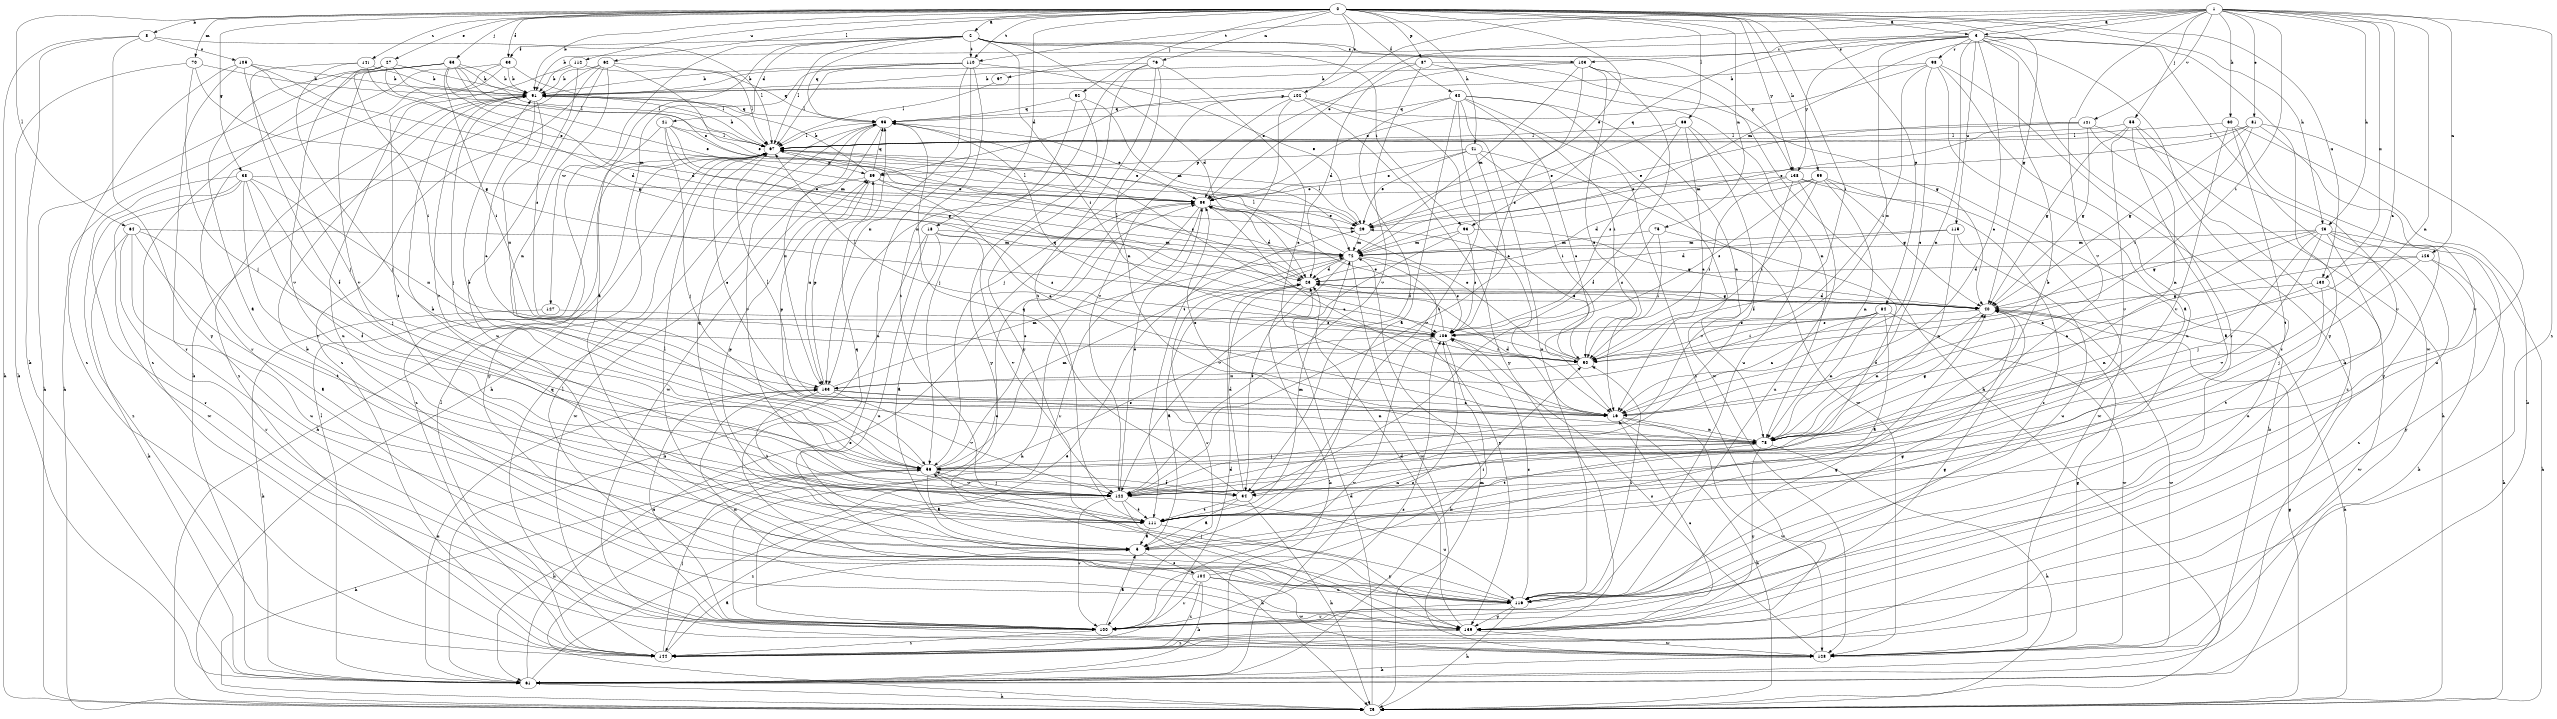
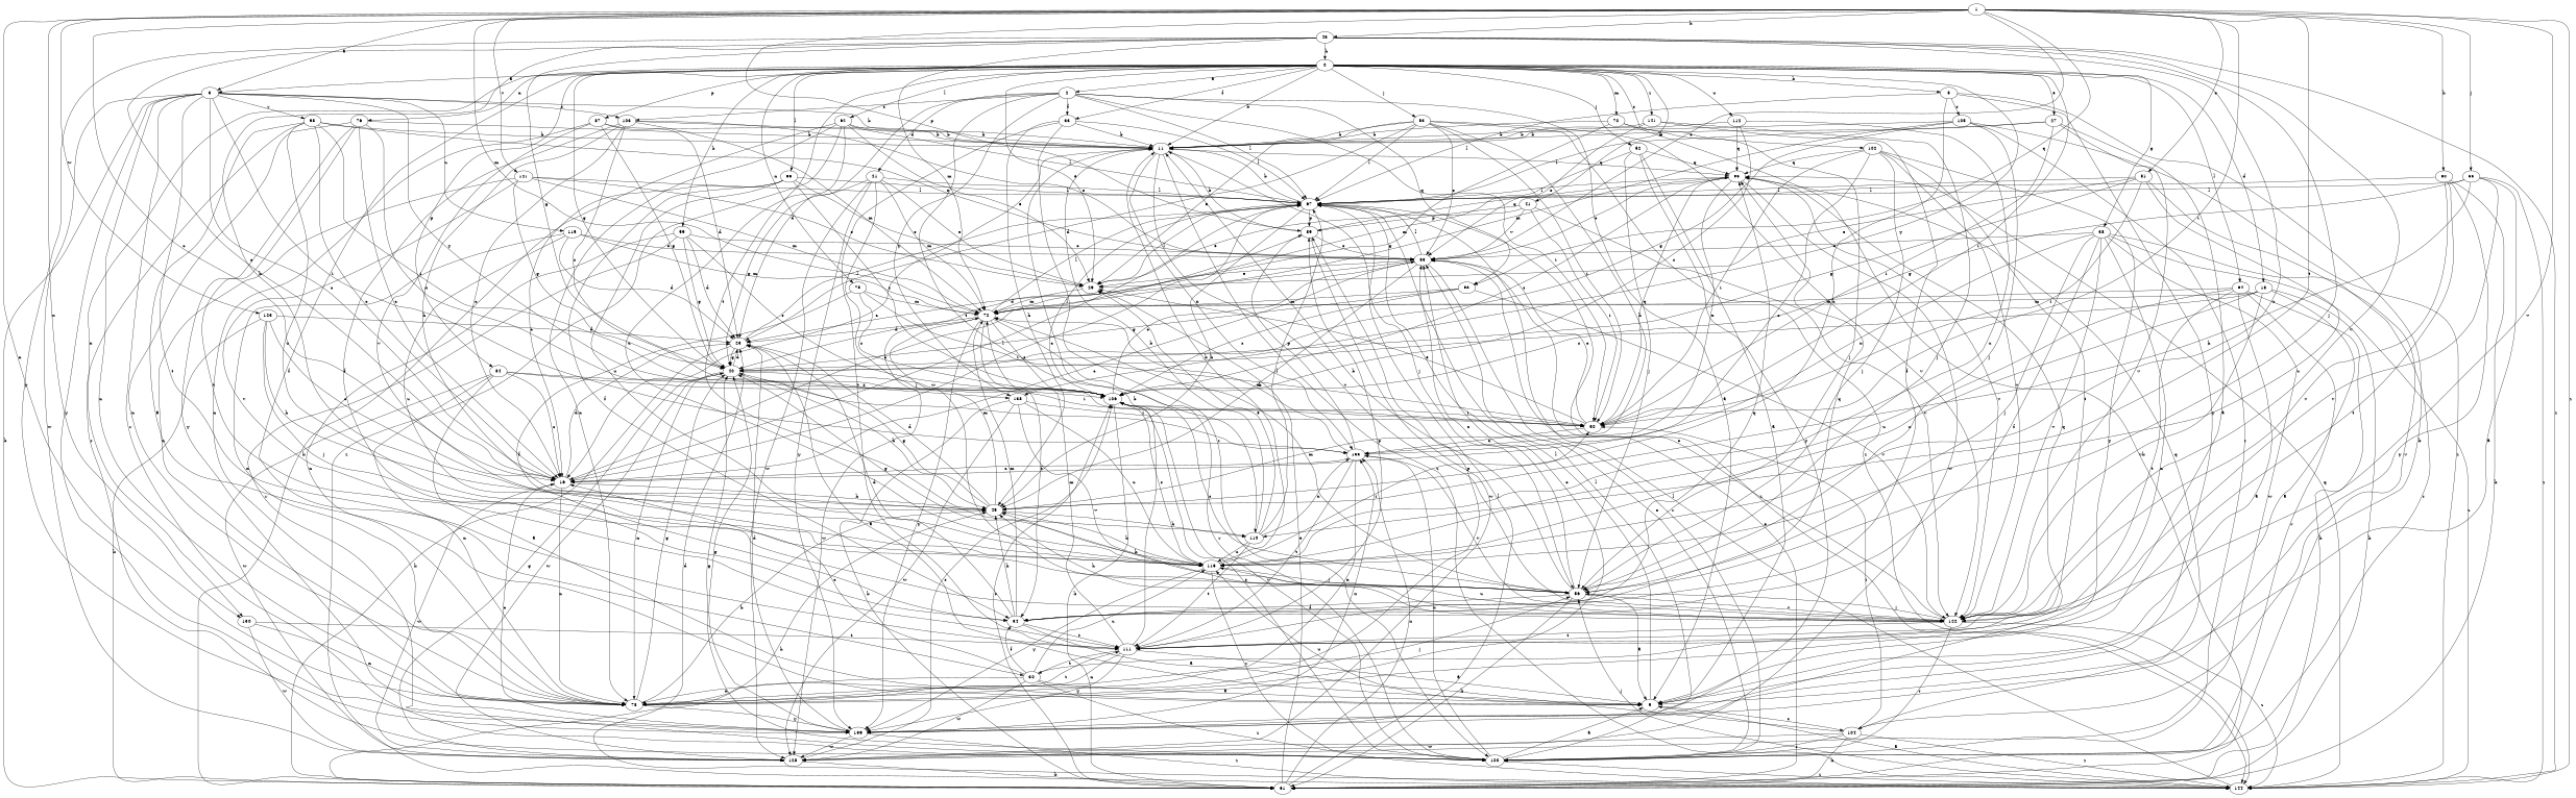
  strict digraph {
    0
    2
    3
    8
-   11 [label=91]
+   11
    18
    27
    29
    30
    33
    38
    40
    41
    43
    50
    52
    53
    59
    62
    64
    66
    70
    75
    76
    84
    87
    102
    110
    112
    130
    138
    141
    93
    5
    21
    23
    67
    95
    103
-   127
    16
    78
    61
-   97
    98
    100
    111
    115
    128
    133
    139
    45
    105
    122
    144
    56
    72
    106
    116
    34
    83
    89
    1
    55
    60
    81
    121
    123
    104
    0 -> 2 [label=a]
    0 -> 3 [label=a]
    0 -> 8 [label=b]
    0 -> 11 [label=b]
    0 -> 18 [label=d]
    0 -> 27 [label=e]
    0 -> 29 [label=e]
    0 -> 30 [label=f]
    0 -> 33 [label=f]
    0 -> 38 [label=g]
    0 -> 40 [label=g]
    0 -> 41 [label=h]
-   0 -> 43 [label=h]
+   43 -> 0 [label=h]
    0 -> 50 [label=i]
    0 -> 52 [label=j]
    0 -> 53 [label=j]
    0 -> 59 [label=k]
    0 -> 62 [label=l]
    0 -> 64 [label=l]
    0 -> 66 [label=l]
    0 -> 70 [label=m]
    0 -> 75 [label=n]
    0 -> 76 [label=n]
    0 -> 84 [label=p]
    0 -> 87 [label=p]
    0 -> 102 [label=s]
    0 -> 110 [label=t]
    0 -> 112 [label=u]
    0 -> 130 [label=x]
    0 -> 138 [label=y]
    0 -> 141 [label=z]
    2 -> 33 [label=f]
    2 -> 50 [label=i]
    2 -> 110 [label=t]
    2 -> 138 [label=y]
-   2 -> 93 [label=i]
+   2 -> 93 [label=q]
    2 -> 5 [label=a]
    2 -> 21 [label=d]
    2 -> 23 [label=d]
    2 -> 67 [label=l]
-   2 -> 95 [label=q]
    2 -> 103 [label=s]
-   2 -> 127 [label=w]
    3 -> 11 [label=b]
    3 -> 138 [label=y]
    3 -> 103 [label=s]
    3 -> 16 [label=c]
    3 -> 78 [label=n]
    3 -> 61 [label=k]
-   3 -> 97 [label=r]
    3 -> 98 [label=r]
    3 -> 100 [label=r]
-   3 -> 111 [label=b]
+   3 -> 111 [label=t]
    3 -> 115 [label=u]
    3 -> 128 [label=w]
-   3 -> 133 [label=x]
+   3 -> 133 [label=i]
    3 -> 139 [label=y]
    8 -> 67 [label=l]
    8 -> 61 [label=k]
    8 -> 139 [label=y]
    8 -> 45 [label=h]
    8 -> 105 [label=s]
    11 -> 95 [label=q]
    11 -> 16 [label=c]
    11 -> 133 [label=x]
    11 -> 122 [label=v]
    11 -> 144 [label=z]
    11 -> 56 [label=j]
    18 -> 5 [label=a]
    18 -> 61 [label=k]
    18 -> 122 [label=v]
    18 -> 72 [label=m]
    18 -> 106 [label=s]
    18 -> 116 [label=u]
    27 -> 11 [label=b]
    27 -> 50 [label=i]
    27 -> 5 [label=a]
-   27 -> 23 [label=d]
    27 -> 67 [label=l]
    27 -> 122 [label=v]
    29 -> 67 [label=l]
    29 -> 72 [label=m]
    30 -> 5 [label=a]
    30 -> 95 [label=q]
    30 -> 16 [label=c]
    30 -> 78 [label=n]
-   30 -> 111 [label=t]
+   111 -> 30 [label=t]
    30 -> 128 [label=w]
    30 -> 144 [label=z]
    30 -> 116 [label=u]
    30 -> 34 [label=f]
    33 -> 11 [label=b]
    33 -> 67 [label=l]
    33 -> 100 [label=r]
    33 -> 111 [label=t]
    33 -> 45 [label=h]
+   38 -> 78 [label=n]
    38 -> 100 [label=r]
    38 -> 128 [label=w]
    38 -> 133 [label=x]
    38 -> 122 [label=v]
    38 -> 144 [label=z]
    38 -> 56 [label=j]
    38 -> 34 [label=f]
    38 -> 83 [label=o]
    40 -> 23 [label=d]
    40 -> 78 [label=n]
    40 -> 128 [label=w]
    40 -> 45 [label=h]
-   40 -> 106 [label=s]
+   40 -> 106 [label=w]
    41 -> 29 [label=e]
    41 -> 50 [label=i]
    41 -> 122 [label=v]
-   41 -> 83 [label=o]
+   41 -> 83 [label=v]
    41 -> 89 [label=p]
    43 -> 40 [label=g]
    43 -> 16 [label=c]
    43 -> 139 [label=y]
    43 -> 45 [label=h]
    43 -> 122 [label=v]
    43 -> 144 [label=z]
    43 -> 56 [label=j]
    43 -> 72 [label=m]
    43 -> 116 [label=u]
    50 -> 29 [label=e]
    50 -> 95 [label=q]
    50 -> 133 [label=x]
    50 -> 83 [label=o]
+   52 -> 5 [label=a]
    52 -> 95 [label=q]
    52 -> 139 [label=y]
    52 -> 56 [label=j]
    52 -> 72 [label=m]
    53 -> 11 [label=b]
    53 -> 29 [label=e]
    53 -> 50 [label=i]
    53 -> 23 [label=d]
    53 -> 67 [label=l]
    53 -> 45 [label=h]
    53 -> 122 [label=v]
    53 -> 144 [label=z]
    53 -> 83 [label=o]
    59 -> 40 [label=g]
-   59 -> 50 [label=i]
    59 -> 23 [label=d]
    59 -> 78 [label=n]
    59 -> 100 [label=r]
    59 -> 106 [label=s]
    59 -> 83 [label=o]
    62 -> 11 [label=b]
    62 -> 29 [label=e]
    62 -> 67 [label=l]
    62 -> 78 [label=n]
    62 -> 61 [label=k]
    62 -> 144 [label=z]
    62 -> 116 [label=u]
    64 -> 5 [label=a]
    64 -> 61 [label=k]
    64 -> 100 [label=r]
    64 -> 111 [label=t]
    64 -> 72 [label=m]
    64 -> 116 [label=u]
    66 -> 29 [label=e]
    66 -> 67 [label=l]
    66 -> 16 [label=c]
    66 -> 106 [label=s]
    66 -> 116 [label=u]
    66 -> 34 [label=f]
    70 -> 11 [label=b]
    70 -> 40 [label=g]
    70 -> 61 [label=k]
    70 -> 56 [label=j]
    75 -> 50 [label=i]
    75 -> 72 [label=m]
    75 -> 106 [label=s]
    75 -> 34 [label=f]
    76 -> 11 [label=b]
    76 -> 16 [label=c]
    76 -> 78 [label=n]
    76 -> 111 [label=t]
    76 -> 133 [label=x]
    76 -> 139 [label=y]
    84 -> 50 [label=i]
    84 -> 5 [label=a]
    84 -> 16 [label=c]
    84 -> 78 [label=n]
    84 -> 128 [label=w]
    84 -> 106 [label=s]
    87 -> 11 [label=b]
    87 -> 40 [label=g]
    87 -> 23 [label=d]
    87 -> 78 [label=n]
-   87 -> 122 [label=v]
+   87 -> 116 [label=v]
    102 -> 50 [label=i]
    102 -> 95 [label=q]
    102 -> 16 [label=c]
    102 -> 111 [label=t]
    102 -> 139 [label=y]
    102 -> 122 [label=v]
    102 -> 56 [label=j]
    110 -> 11 [label=b]
    110 -> 29 [label=e]
    110 -> 67 [label=l]
    110 -> 111 [label=t]
    110 -> 133 [label=x]
-   110 -> 45 [label=h]
+   45 -> 110 [label=h]
    110 -> 116 [label=u]
    112 -> 11 [label=b]
    112 -> 95 [label=q]
    112 -> 106 [label=s]
    112 -> 116 [label=u]
-   130 -> 40 [label=g]
    130 -> 78 [label=n]
    130 -> 111 [label=t]
    130 -> 128 [label=w]
    138 -> 50 [label=i]
    138 -> 61 [label=k]
    138 -> 128 [label=w]
    138 -> 122 [label=v]
    138 -> 116 [label=u]
-   138 -> 83 [label=o]
+   115 -> 83 [label=o]
    141 -> 11 [label=b]
    141 -> 56 [label=j]
    141 -> 34 [label=f]
    141 -> 83 [label=o]
    93 -> 40 [label=g]
    93 -> 122 [label=v]
    93 -> 72 [label=m]
    93 -> 106 [label=s]
    5 -> 67 [label=l]
    5 -> 104 [label=s]
    21 -> 29 [label=e]
    21 -> 40 [label=g]
    21 -> 67 [label=l]
-   41 -> 128 [label=w]
+   21 -> 128 [label=w]
    21 -> 139 [label=y]
    21 -> 56 [label=j]
    21 -> 72 [label=m]
    23 -> 40 [label=g]
    23 -> 5 [label=a]
    23 -> 67 [label=l]
    23 -> 61 [label=k]
    67 -> 11 [label=b]
    67 -> 16 [label=c]
    67 -> 45 [label=h]
    67 -> 144 [label=z]
    67 -> 89 [label=p]
    95 -> 67 [label=l]
    95 -> 128 [label=w]
    95 -> 133 [label=x]
    95 -> 122 [label=v]
    95 -> 106 [label=s]
    95 -> 83 [label=o]
    103 -> 11 [label=b]
    103 -> 16 [label=c]
    103 -> 45 [label=h]
    103 -> 72 [label=m]
    103 -> 106 [label=s]
    103 -> 34 [label=f]
    103 -> 83 [label=o]
-   127 -> 61 [label=k]
-   127 -> 106 [label=s]
    16 -> 23 [label=d]
    16 -> 67 [label=l]
    16 -> 78 [label=n]
    16 -> 128 [label=w]
    16 -> 45 [label=h]
    78 -> 40 [label=g]
    78 -> 111 [label=t]
    78 -> 139 [label=y]
    78 -> 45 [label=h]
    78 -> 56 [label=j]
    78 -> 83 [label=o]
    78 -> 89 [label=p]
    61 -> 29 [label=e]
    61 -> 67 [label=l]
    61 -> 133 [label=x]
    61 -> 45 [label=h]
    61 -> 106 [label=s]
    61 -> 83 [label=o]
-   97 -> 67 [label=l]
    98 -> 11 [label=b]
    98 -> 50 [label=i]
    98 -> 5 [label=a]
    98 -> 16 [label=c]
    98 -> 100 [label=r]
    98 -> 116 [label=u]
    98 -> 83 [label=o]
    100 -> 40 [label=g]
    100 -> 5 [label=a]
    100 -> 67 [label=l]
    100 -> 133 [label=x]
    100 -> 144 [label=z]
    100 -> 106 [label=s]
    100 -> 83 [label=o]
    111 -> 11 [label=b]
    111 -> 5 [label=a]
    111 -> 95 [label=q]
    111 -> 78 [label=n]
    111 -> 139 [label=y]
    111 -> 72 [label=m]
    111 -> 89 [label=p]
    115 -> 23 [label=d]
    115 -> 78 [label=n]
    115 -> 72 [label=m]
    115 -> 116 [label=u]
    128 -> 40 [label=g]
    128 -> 61 [label=k]
    128 -> 106 [label=s]
    133 -> 16 [label=c]
    133 -> 78 [label=n]
    133 -> 111 [label=t]
    133 -> 122 [label=v]
    133 -> 72 [label=m]
    133 -> 89 [label=p]
    139 -> 40 [label=g]
    139 -> 23 [label=d]
    139 -> 16 [label=c]
    139 -> 128 [label=w]
    139 -> 133 [label=x]
    139 -> 144 [label=z]
    45 -> 40 [label=g]
    45 -> 23 [label=d]
    45 -> 72 [label=m]
    105 -> 11 [label=b]
    105 -> 40 [label=g]
    105 -> 100 [label=r]
    105 -> 144 [label=z]
    105 -> 56 [label=j]
    105 -> 72 [label=m]
    122 -> 100 [label=r]
    122 -> 111 [label=t]
    122 -> 45 [label=h]
    122 -> 144 [label=z]
    122 -> 56 [label=j]
    122 -> 116 [label=u]
    122 -> 83 [label=o]
    144 -> 5 [label=a]
    144 -> 23 [label=d]
    144 -> 67 [label=l]
    144 -> 95 [label=q]
    144 -> 56 [label=j]
    56 -> 11 [label=b]
    56 -> 5 [label=a]
    56 -> 61 [label=k]
    56 -> 45 [label=h]
    56 -> 122 [label=v]
    56 -> 72 [label=m]
    56 -> 106 [label=s]
    56 -> 34 [label=f]
    56 -> 83 [label=o]
    72 -> 23 [label=d]
    72 -> 67 [label=l]
    72 -> 100 [label=r]
    72 -> 128 [label=w]
    72 -> 139 [label=y]
    72 -> 106 [label=s]
    72 -> 34 [label=f]
    106 -> 50 [label=i]
    106 -> 67 [label=l]
    106 -> 61 [label=k]
    106 -> 100 [label=v]
    106 -> 83 [label=o]
    116 -> 11 [label=b]
    116 -> 40 [label=g]
    116 -> 50 [label=i]
    116 -> 100 [label=r]
    116 -> 139 [label=y]
    116 -> 45 [label=h]
    116 -> 56 [label=j]
    116 -> 106 [label=s]
    34 -> 5 [label=a]
    34 -> 23 [label=d]
    34 -> 95 [label=q]
    34 -> 111 [label=t]
    34 -> 45 [label=h]
+   34 -> 72 [label=m]
    83 -> 29 [label=e]
    83 -> 23 [label=d]
    83 -> 67 [label=l]
    83 -> 16 [label=c]
    83 -> 100 [label=r]
    83 -> 45 [label=h]
    89 -> 11 [label=b]
    89 -> 95 [label=q]
    89 -> 16 [label=c]
    89 -> 128 [label=w]
-   89 -> 133 [label=x]
    89 -> 83 [label=o]
    1 -> 3 [label=a]
    1 -> 43 [label=h]
    1 -> 50 [label=i]
    1 -> 110 [label=t]
    1 -> 130 [label=x]
    1 -> 93 [label=q]
    1 -> 16 [label=c]
    1 -> 78 [label=n]
    1 -> 122 [label=v]
    1 -> 144 [label=z]
    1 -> 72 [label=m]
    1 -> 83 [label=o]
    1 -> 89 [label=p]
    1 -> 55 [label=j]
    1 -> 60 [label=k]
    1 -> 81 [label=o]
    1 -> 121 [label=v]
-   1 -> 123 [label=n]
+   1 -> 123 [label=w]
    55 -> 40 [label=g]
    55 -> 5 [label=a]
    55 -> 67 [label=l]
    55 -> 45 [label=h]
    55 -> 122 [label=v]
    55 -> 144 [label=z]
    60 -> 67 [label=l]
    60 -> 61 [label=k]
    60 -> 111 [label=t]
    60 -> 139 [label=y]
    60 -> 122 [label=v]
    81 -> 29 [label=e]
    81 -> 40 [label=g]
    81 -> 50 [label=i]
    81 -> 67 [label=l]
-   81 -> 122 [label=v]
+   81 -> 104 [label=v]
    81 -> 116 [label=u]
    121 -> 29 [label=e]
    121 -> 40 [label=g]
    121 -> 67 [label=l]
    121 -> 78 [label=n]
    121 -> 122 [label=v]
    121 -> 72 [label=m]
    123 -> 23 [label=d]
    123 -> 16 [label=c]
    123 -> 61 [label=k]
    123 -> 45 [label=h]
    123 -> 56 [label=j]
    104 -> 50 [label=i]
    104 -> 95 [label=q]
    104 -> 61 [label=k]
    104 -> 100 [label=r]
    104 -> 128 [label=w]
    104 -> 144 [label=z]
    104 -> 116 [label=u]
  }
